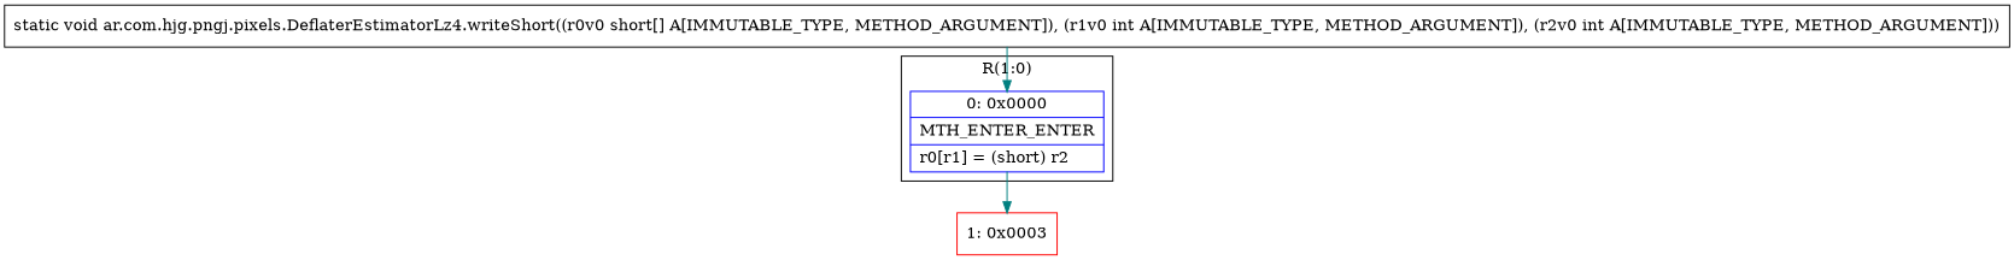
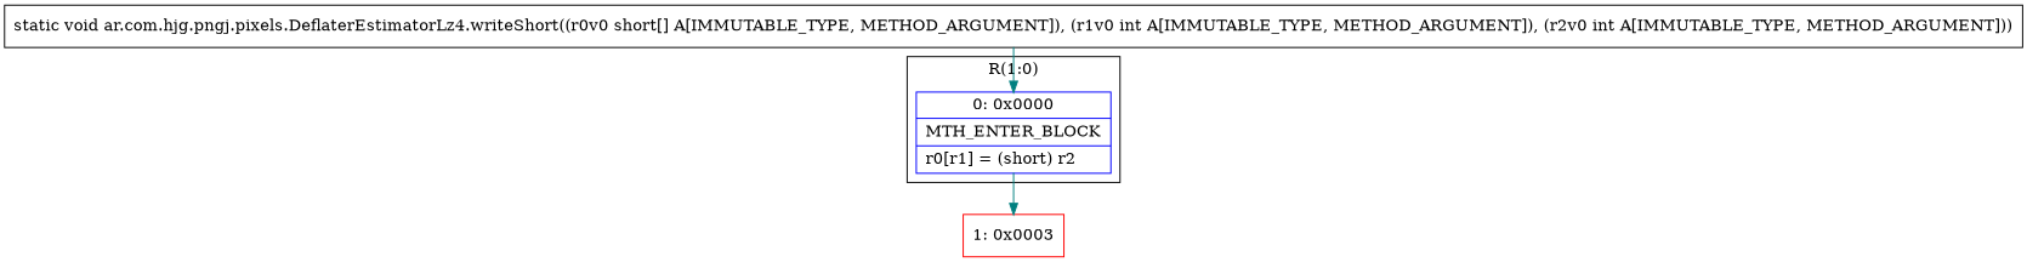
  digraph {
    node [shape=record]
    edge [color=teal]
-   n1 [color=blue label="{0\:\ 0x0000|MTH_ENTER_ENTER\l|r0[r1] = (short) r2\l}"]
+   n1 [color=blue label="{0\:\ 0x0000|MTH_ENTER_BLOCK\l|r0[r1] = (short) r2\l}"]
    n2 [color=red label="{1\:\ 0x0003}"]
    n3 [label="{static void ar.com.hjg.pngj.pixels.DeflaterEstimatorLz4.writeShort((r0v0 short[] A[IMMUTABLE_TYPE, METHOD_ARGUMENT]), (r1v0 int A[IMMUTABLE_TYPE, METHOD_ARGUMENT]), (r2v0 int A[IMMUTABLE_TYPE, METHOD_ARGUMENT])) }"]
    subgraph cluster_1 {
      label="R(1:0)"
      n1
    }
    n1 -> n2
    n3 -> n1
  }
